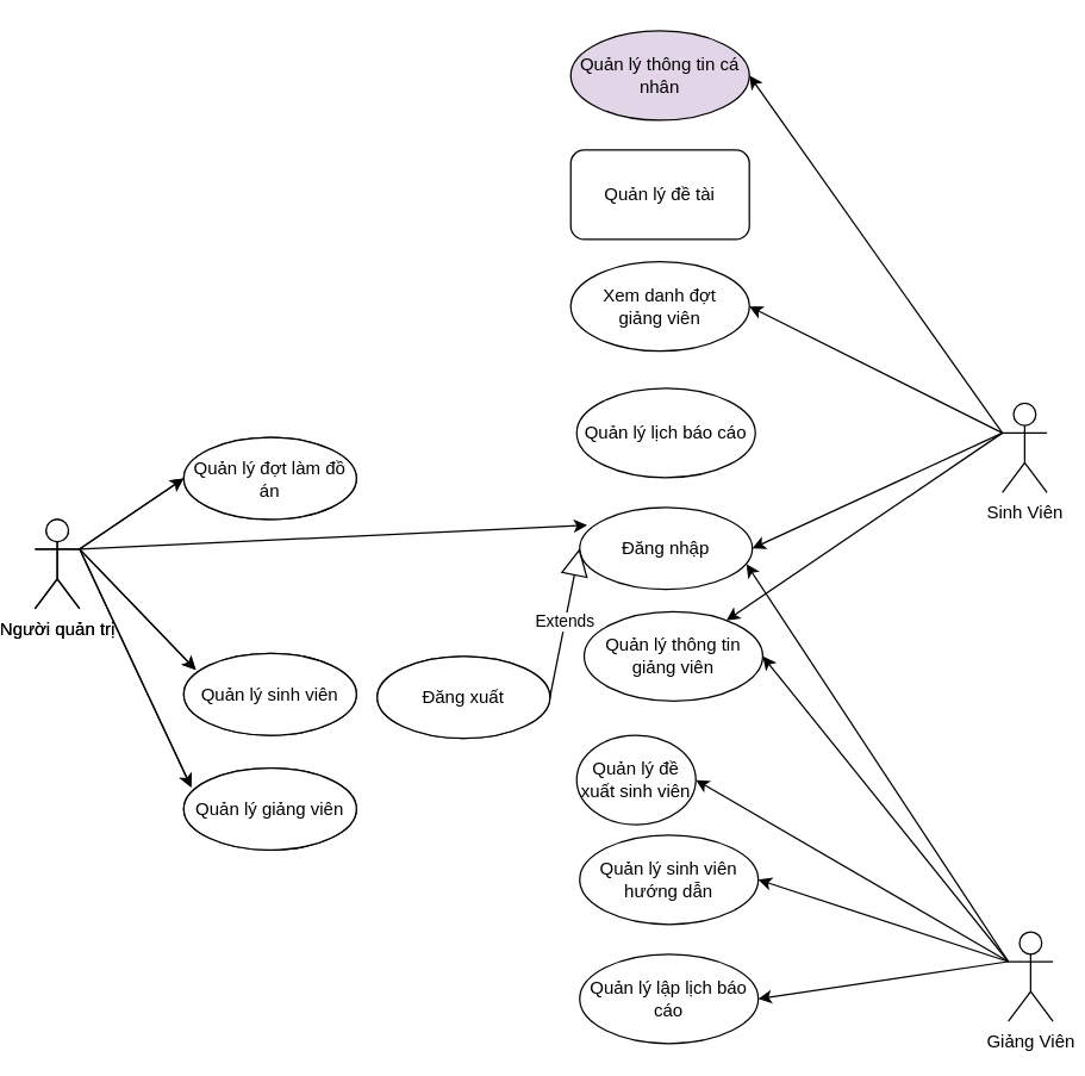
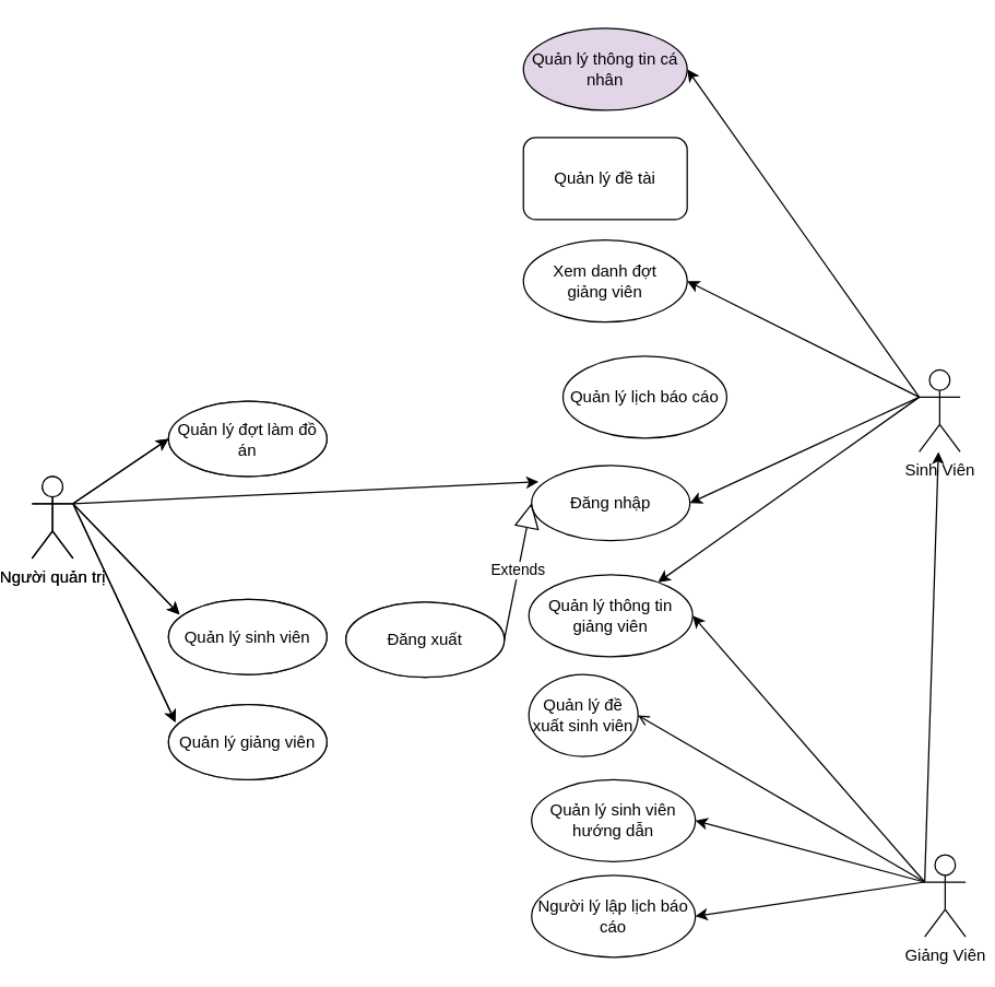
  <mxCell id="0" />
  <mxCell id="1" parent="0" />
  <mxCell id="2" value="Sinh Viên" style="shape=umlActor;verticalLabelPosition=bottom;verticalAlign=top;html=1;" parent="1" vertex="1"><mxGeometry x="670" y="270" width="30" height="60" as="geometry" /></mxCell>
  <mxCell id="3" value="Quản lý đề tài" style="whiteSpace=wrap;html=1;rounded=1;" parent="1" vertex="1"><mxGeometry x="380" y="100" width="120" height="60" as="geometry" /></mxCell>
  <mxCell id="4" value="" style="endArrow=classic;html=1;rounded=0;exitX=0;exitY=0.333;exitDx=0;exitDy=0;exitPerimeter=0;" parent="1" source="2" target="18" edge="1"><mxGeometry width="50" height="50" relative="1" as="geometry"><mxPoint x="320" y="360" as="sourcePoint" /><mxPoint x="370" y="310" as="targetPoint" /></mxGeometry></mxCell>
  <mxCell id="5" value="Đăng nhập" style="ellipse;whiteSpace=wrap;html=1;" parent="1" vertex="1"><mxGeometry x="386" y="340" width="116" height="55" as="geometry" /></mxCell>
  <mxCell id="6" value="" style="endArrow=classic;html=1;rounded=0;exitX=0;exitY=0.333;exitDx=0;exitDy=0;exitPerimeter=0;entryX=1;entryY=0.5;entryDx=0;entryDy=0;" parent="1" source="2" target="5" edge="1"><mxGeometry width="50" height="50" relative="1" as="geometry"><mxPoint x="320" y="560" as="sourcePoint" /><mxPoint x="370" y="510" as="targetPoint" /></mxGeometry></mxCell>
  <mxCell id="7" value="Quản lý thông tin cá nhân" style="ellipse;whiteSpace=wrap;html=1;fillColor=#e1d5e7;" parent="1" vertex="1"><mxGeometry x="380" y="20" width="120" height="60" as="geometry" /></mxCell>
  <mxCell id="8" value="" style="endArrow=classic;html=1;rounded=0;exitX=0;exitY=0.333;exitDx=0;exitDy=0;exitPerimeter=0;entryX=1;entryY=0.5;entryDx=0;entryDy=0;" parent="1" source="2" target="7" edge="1"><mxGeometry width="50" height="50" relative="1" as="geometry"><mxPoint x="320" y="360" as="sourcePoint" /><mxPoint x="370" y="310" as="targetPoint" /></mxGeometry></mxCell>
  <mxCell id="9" value="Extends" style="endArrow=block;endSize=16;endFill=0;html=1;rounded=0;entryX=0;entryY=0.5;entryDx=0;entryDy=0;exitX=1;exitY=0.5;exitDx=0;exitDy=0;" parent="1" source="10" target="5" edge="1"><mxGeometry width="160" relative="1" as="geometry"><mxPoint x="370" y="418" as="sourcePoint" /><mxPoint x="420" y="540" as="targetPoint" /></mxGeometry></mxCell>
  <mxCell id="10" value="Đăng xuất" style="ellipse;whiteSpace=wrap;html=1;" parent="1" vertex="1"><mxGeometry x="250" y="440" width="116" height="55" as="geometry" /></mxCell>
  <mxCell id="11" value="Xem danh đợt &lt;br&gt;giảng viên" style="ellipse;whiteSpace=wrap;html=1;" parent="1" vertex="1"><mxGeometry x="380" y="175" width="120" height="60" as="geometry" /></mxCell>
  <mxCell id="12" value="" style="endArrow=classic;html=1;rounded=0;exitX=0;exitY=0.333;exitDx=0;exitDy=0;exitPerimeter=0;entryX=1;entryY=0.5;entryDx=0;entryDy=0;" parent="1" source="2" target="11" edge="1"><mxGeometry width="50" height="50" relative="1" as="geometry"><mxPoint x="700" y="340" as="sourcePoint" /><mxPoint x="400" y="360" as="targetPoint" /></mxGeometry></mxCell>
- <mxCell id="13" value="Quản lý lịch báo cáo" style="ellipse;whiteSpace=wrap;html=1;" parent="1" vertex="1"><mxGeometry x="384" y="260" width="120" height="60" as="geometry" /></mxCell>
+ <mxCell id="13" value="Quản lý lịch báo cáo" style="ellipse;whiteSpace=wrap;html=1;" parent="1" vertex="1"><mxGeometry x="409" y="260" width="120" height="60" as="geometry" /></mxCell>
  <mxCell id="14" value="Giảng Viên" style="shape=umlActor;verticalLabelPosition=bottom;verticalAlign=top;html=1;" vertex="1" parent="1"><mxGeometry x="674" y="625" width="30" height="60" as="geometry" /></mxCell>
- <mxCell id="15" value="Quản lý sinh viên hướng dẫn" style="ellipse;whiteSpace=wrap;html=1;" vertex="1" parent="1"><mxGeometry x="386" y="560" width="120" height="60" as="geometry" /></mxCell>
+ <mxCell id="15" value="Quản lý sinh viên hướng dẫn" style="ellipse;whiteSpace=wrap;html=1;" vertex="1" parent="1"><mxGeometry x="386" y="570" width="120" height="60" as="geometry" /></mxCell>
  <mxCell id="16" value="" style="endArrow=classic;html=1;rounded=0;exitX=0;exitY=0.333;exitDx=0;exitDy=0;exitPerimeter=0;entryX=1;entryY=0.5;entryDx=0;entryDy=0;" edge="1" parent="1" source="14" target="15"><mxGeometry width="50" height="50" relative="1" as="geometry"><mxPoint x="324" y="750" as="sourcePoint" /><mxPoint x="374" y="700" as="targetPoint" /></mxGeometry></mxCell>
- <mxCell id="17" value="" style="endArrow=classic;html=1;rounded=0;exitX=0;exitY=0.333;exitDx=0;exitDy=0;exitPerimeter=0;entryX=0.966;entryY=0.691;entryDx=0;entryDy=0;entryPerimeter=0;" edge="1" parent="1" source="14" target="5"><mxGeometry width="50" height="50" relative="1" as="geometry"><mxPoint x="324" y="950" as="sourcePoint" /><mxPoint x="508" y="747.5" as="targetPoint" /></mxGeometry></mxCell>
- <mxCell id="18" value="Quản lý thông tin giảng viên" style="ellipse;whiteSpace=wrap;html=1;" vertex="1" parent="1"><mxGeometry x="389" y="410" width="120" height="60" as="geometry" /></mxCell>
+ <mxCell id="17" value="" style="endArrow=classic;html=1;rounded=0;exitX=0;exitY=0.333;exitDx=0;exitDy=0;exitPerimeter=0;" edge="1" parent="1" source="14" target="2"><mxGeometry width="50" height="50" relative="1" as="geometry"><mxPoint x="324" y="950" as="sourcePoint" /><mxPoint x="508" y="747.5" as="targetPoint" /></mxGeometry></mxCell>
+ <mxCell id="18" value="Quản lý thông tin giảng viên" style="ellipse;whiteSpace=wrap;html=1;" vertex="1" parent="1"><mxGeometry x="384" y="420" width="120" height="60" as="geometry" /></mxCell>
  <mxCell id="19" value="" style="endArrow=classic;html=1;rounded=0;exitX=0;exitY=0.333;exitDx=0;exitDy=0;exitPerimeter=0;entryX=1;entryY=0.5;entryDx=0;entryDy=0;" edge="1" parent="1" source="14" target="18"><mxGeometry width="50" height="50" relative="1" as="geometry"><mxPoint x="324" y="750" as="sourcePoint" /><mxPoint x="374" y="700" as="targetPoint" /></mxGeometry></mxCell>
- <mxCell id="20" value="Quản lý lập lịch báo cáo" style="ellipse;whiteSpace=wrap;html=1;" vertex="1" parent="1"><mxGeometry x="386" y="640" width="120" height="60" as="geometry" /></mxCell>
+ <mxCell id="20" value="Người lý lập lịch báo cáo" style="ellipse;whiteSpace=wrap;html=1;" vertex="1" parent="1"><mxGeometry x="386" y="640" width="120" height="60" as="geometry" /></mxCell>
  <mxCell id="21" value="" style="endArrow=classic;html=1;rounded=0;exitX=0;exitY=0.333;exitDx=0;exitDy=0;exitPerimeter=0;entryX=1;entryY=0.5;entryDx=0;entryDy=0;" edge="1" parent="1" source="14" target="20"><mxGeometry width="50" height="50" relative="1" as="geometry"><mxPoint x="704" y="730" as="sourcePoint" /><mxPoint x="404" y="750" as="targetPoint" /></mxGeometry></mxCell>
  <mxCell id="22" value="Người quản trị" style="shape=umlActor;verticalLabelPosition=bottom;verticalAlign=top;html=1;" vertex="1" parent="1"><mxGeometry x="20" y="348" width="30" height="60" as="geometry" /></mxCell>
  <mxCell id="23" value="Quản lý sinh viên" style="ellipse;whiteSpace=wrap;html=1;" vertex="1" parent="1"><mxGeometry x="120" y="438" width="116" height="55" as="geometry" /></mxCell>
  <mxCell id="24" value="Quản lý giảng viên" style="ellipse;whiteSpace=wrap;html=1;" vertex="1" parent="1"><mxGeometry x="120" y="515" width="116" height="55" as="geometry" /></mxCell>
  <mxCell id="25" value="Quản lý đợt làm đồ án" style="ellipse;whiteSpace=wrap;html=1;" vertex="1" parent="1"><mxGeometry x="120" y="293" width="116" height="55" as="geometry" /></mxCell>
  <mxCell id="26" value="" style="endArrow=classic;html=1;rounded=0;exitX=1;exitY=0.333;exitDx=0;exitDy=0;exitPerimeter=0;entryX=0;entryY=0.5;entryDx=0;entryDy=0;" edge="1" parent="1" source="22" target="25"><mxGeometry width="50" height="50" relative="1" as="geometry"><mxPoint x="60" y="378" as="sourcePoint" /><mxPoint x="130" y="250.5" as="targetPoint" /></mxGeometry></mxCell>
  <mxCell id="27" value="" style="endArrow=classic;html=1;rounded=0;exitX=1;exitY=0.333;exitDx=0;exitDy=0;exitPerimeter=0;entryX=0.043;entryY=0.218;entryDx=0;entryDy=0;entryPerimeter=0;" edge="1" parent="1" source="22" target="5"><mxGeometry width="50" height="50" relative="1" as="geometry"><mxPoint x="30" y="380" as="sourcePoint" /><mxPoint x="100" y="252.5" as="targetPoint" /></mxGeometry></mxCell>
  <mxCell id="28" value="" style="endArrow=classic;html=1;rounded=0;exitX=1;exitY=0.333;exitDx=0;exitDy=0;exitPerimeter=0;entryX=0.069;entryY=0.2;entryDx=0;entryDy=0;entryPerimeter=0;" edge="1" parent="1" source="22" target="23"><mxGeometry width="50" height="50" relative="1" as="geometry"><mxPoint x="80" y="398" as="sourcePoint" /><mxPoint x="150" y="270.5" as="targetPoint" /></mxGeometry></mxCell>
  <mxCell id="29" value="" style="endArrow=classic;html=1;rounded=0;exitX=1;exitY=0.333;exitDx=0;exitDy=0;exitPerimeter=0;entryX=0.043;entryY=0.236;entryDx=0;entryDy=0;entryPerimeter=0;" edge="1" parent="1" source="22" target="24"><mxGeometry width="50" height="50" relative="1" as="geometry"><mxPoint x="90" y="408" as="sourcePoint" /><mxPoint x="160" y="280.5" as="targetPoint" /></mxGeometry></mxCell>
  <mxCell id="30" value="Quản lý đề xuất sinh viên" style="ellipse;whiteSpace=wrap;html=1;" vertex="1" parent="1"><mxGeometry x="384" y="493" width="80" height="60" as="geometry" /></mxCell>
- <mxCell id="31" value="" style="endArrow=classic;html=1;rounded=0;entryX=1;entryY=0.5;entryDx=0;entryDy=0;exitX=0;exitY=0.333;exitDx=0;exitDy=0;exitPerimeter=0;" edge="1" parent="1" target="30" source="14"><mxGeometry width="50" height="50" relative="1" as="geometry"><mxPoint x="660" y="590" as="sourcePoint" /><mxPoint x="372" y="700" as="targetPoint" /></mxGeometry></mxCell>
+ <mxCell id="31" value="" style="endArrow=open;html=1;rounded=0;entryX=1;entryY=0.5;entryDx=0;entryDy=0;exitX=0;exitY=0.333;exitDx=0;exitDy=0;exitPerimeter=0;" edge="1" parent="1" target="30" source="14"><mxGeometry width="50" height="50" relative="1" as="geometry"><mxPoint x="660" y="590" as="sourcePoint" /><mxPoint x="372" y="700" as="targetPoint" /></mxGeometry></mxCell>
  <mxCell id="32" value="Người quản trị" style="shape=umlActor;verticalLabelPosition=bottom;verticalAlign=top;html=1;" vertex="1" parent="1"><mxGeometry x="20" y="348" width="30" height="60" as="geometry" /></mxCell>
  <mxCell id="33" value="Quản lý sinh viên" style="ellipse;whiteSpace=wrap;html=1;" vertex="1" parent="1"><mxGeometry x="120" y="438" width="116" height="55" as="geometry" /></mxCell>
  <mxCell id="34" value="Quản lý giảng viên" style="ellipse;whiteSpace=wrap;html=1;" vertex="1" parent="1"><mxGeometry x="120" y="515" width="116" height="55" as="geometry" /></mxCell>
  <mxCell id="35" value="Quản lý đợt làm đồ án" style="ellipse;whiteSpace=wrap;html=1;" vertex="1" parent="1"><mxGeometry x="120" y="293" width="116" height="55" as="geometry" /></mxCell>
  <mxCell id="36" value="" style="endArrow=classic;html=1;rounded=0;exitX=1;exitY=0.333;exitDx=0;exitDy=0;exitPerimeter=0;entryX=0;entryY=0.5;entryDx=0;entryDy=0;" edge="1" source="32" target="35" parent="1"><mxGeometry width="50" height="50" relative="1" as="geometry"><mxPoint x="60" y="378" as="sourcePoint" /><mxPoint x="130" y="250.5" as="targetPoint" /></mxGeometry></mxCell>
  <mxCell id="37" value="" style="endArrow=classic;html=1;rounded=0;exitX=1;exitY=0.333;exitDx=0;exitDy=0;exitPerimeter=0;entryX=0.069;entryY=0.2;entryDx=0;entryDy=0;entryPerimeter=0;" edge="1" source="32" target="33" parent="1"><mxGeometry width="50" height="50" relative="1" as="geometry"><mxPoint x="80" y="398" as="sourcePoint" /><mxPoint x="150" y="270.5" as="targetPoint" /></mxGeometry></mxCell>
  <mxCell id="38" value="" style="endArrow=classic;html=1;rounded=0;exitX=1;exitY=0.333;exitDx=0;exitDy=0;exitPerimeter=0;entryX=0.043;entryY=0.236;entryDx=0;entryDy=0;entryPerimeter=0;" edge="1" source="32" target="34" parent="1"><mxGeometry width="50" height="50" relative="1" as="geometry"><mxPoint x="90" y="408" as="sourcePoint" /><mxPoint x="160" y="280.5" as="targetPoint" /></mxGeometry></mxCell>
  <mxCell id="39" value="Đăng xuất" style="ellipse;whiteSpace=wrap;html=1;" vertex="1" parent="1"><mxGeometry x="250" y="440" width="116" height="55" as="geometry" /></mxCell>
